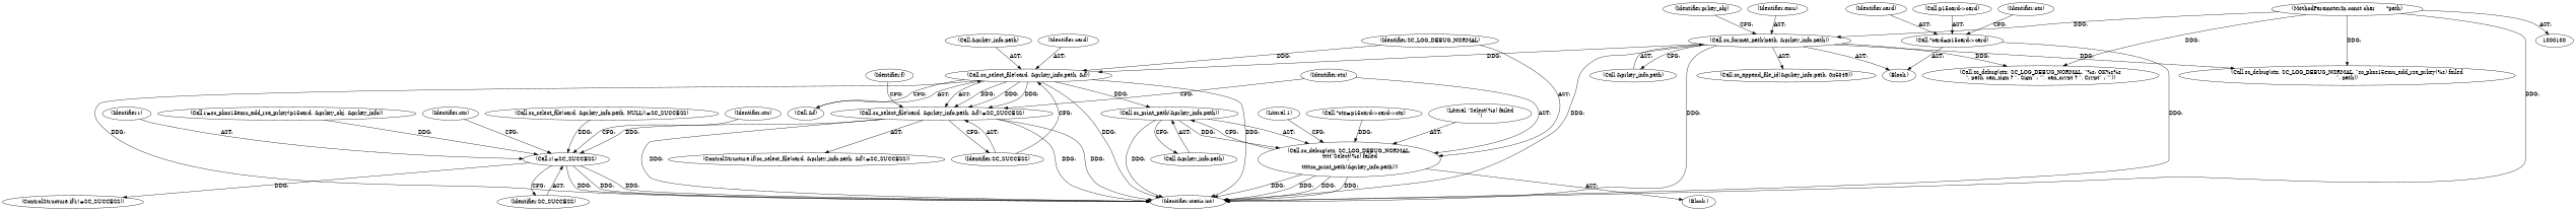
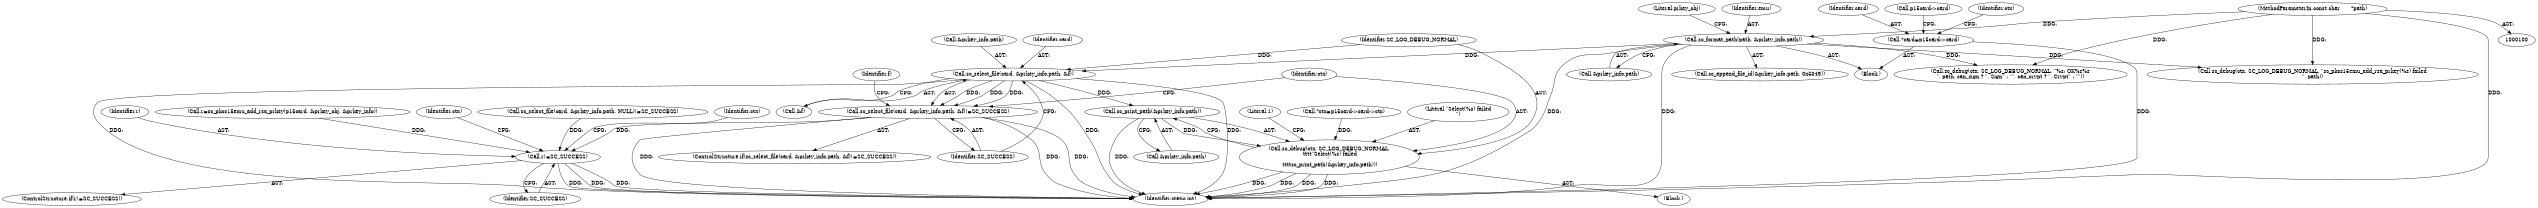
  digraph {
    n1 [label="(Call,sc_select_file(card, &prkey_info.path, &f))"]
    n2 [label="(Call,sc_select_file(card, &prkey_info.path, &f)!=SC_SUCCESS)"]
    n3 [label="(Call,sc_print_path(&prkey_info.path))"]
    n4 [label="(Identifier,static int)"]
    n5 [label="(Call,&f)"]
    n6 [label="(Call,r!=SC_SUCCESS)"]
    n7 [label="(ControlStructure,if(sc_select_file(card, &prkey_info.path, &f)!=SC_SUCCESS))"]
    n8 [label="(Identifier,SC_SUCCESS)"]
    n9 [label="(Call,sc_debug(ctx, SC_LOG_DEBUG_NORMAL,\n \t\t\t\t\"Select(%s) failed\n\",\n \t\t\t\tsc_print_path(&prkey_info.path)))"]
    n10 [label="(Call,&prkey_info.path)"]
    n11 [label="(Call,*card=p15card->card)"]
    n12 [label="(Block,)"]
    n13 [label="(Call,p15card->card)"]
    n14 [label="(Call,sc_format_path(path, &prkey_info.path))"]
    n15 [label="(Call,sc_append_file_id(&prkey_info.path, 0x5349))"]
    n16 [label="(Call,&prkey_info.path)"]
    n17 [label="(Call,sc_debug(ctx, SC_LOG_DEBUG_NORMAL, \"sc_pkcs15emu_add_rsa_prkey(%s) failed\n\", path))"]
    n18 [label="(Call,sc_debug(ctx, SC_LOG_DEBUG_NORMAL, \"%s: OK%s%s\n\", path, can_sign ? \", Sign\" : \"\", can_crypt ? \", Crypt\" : \"\"))"]
    n19 [label="(MethodParameterIn,const char       *path)"]
    1000100
    n21 [label="(ControlStructure,if(r!=SC_SUCCESS))"]
    n22 [label="(Identifier,SC_SUCCESS)"]
    n23 [label="(Block,)"]
    n24 [label="(Call,*ctx=p15card->card->ctx)"]
    n25 [label="(Call,r=sc_pkcs15emu_add_rsa_prkey(p15card, &prkey_obj, &prkey_info))"]
    n26 [label="(Identifier,f)"]
    n27 [label="(Identifier,ctx)"]
-   n28 [label="(Identifier,prkey_obj)"]
+   n28 [label="(Literal,prkey_obj)"]
    n29 [label="(Literal,\"Select(%s) failed\n\")"]
    n30 [label="(Identifier,ctx)"]
    n31 [label="(Call,&prkey_info.path)"]
    n32 [label="(Literal,1)"]
    n33 [label="(Call,sc_select_file(card, &prkey_info.path, NULL)!=SC_SUCCESS)"]
    n34 [label="(Identifier,ctx)"]
    n35 [label="(Identifier,SC_LOG_DEBUG_NORMAL)"]
    n36 [label="(Identifier,card)"]
    n37 [label="(Identifier,ctx)"]
    n38 [label="(Identifier,card)"]
    n39 [label="(Identifier,r)"]
    n40 [label="(Identifier,emu)"]
    n1 -> n2 [label="AST: "]
    n1 -> n2 [label="DDG: "]
    n1 -> n2 [label="DDG: "]
    n1 -> n2 [label="DDG: "]
    n1 -> n3 [label="DDG: "]
    n1 -> n4 [label="DDG: "]
    n1 -> n4 [label="DDG: "]
    n1 -> n4 [label="DDG: "]
    n1 -> n5 [label="CFG: "]
    n2 -> n4 [label="DDG: "]
    n2 -> n4 [label="DDG: "]
    n2 -> n4 [label="DDG: "]
    n2 -> n6 [label="DDG: "]
    n2 -> n7 [label="AST: "]
    n2 -> n8 [label="CFG: "]
    n3 -> n4 [label="DDG: "]
    n3 -> n9 [label="AST: "]
    n3 -> n9 [label="DDG: "]
    n3 -> n10 [label="CFG: "]
    n5 -> n1 [label="AST: "]
    n6 -> n4 [label="DDG: "]
    n6 -> n4 [label="DDG: "]
    n6 -> n4 [label="DDG: "]
-   n6 -> n21 [label="DDG: "]
+   n6 -> n21 [label="AST: "]
    n6 -> n22 [label="CFG: "]
    n8 -> n1 [label="CFG: "]
    n8 -> n2 [label="AST: "]
    n9 -> n3 [label="CFG: "]
    n9 -> n4 [label="DDG: "]
    n9 -> n4 [label="DDG: "]
    n9 -> n4 [label="DDG: "]
    n9 -> n4 [label="DDG: "]
    n9 -> n23 [label="AST: "]
    n10 -> n3 [label="AST: "]
    n11 -> n4 [label="DDG: "]
    n11 -> n12 [label="AST: "]
-   n13 -> n11 [label="AST: "]
+   n13 -> n11 [label="CFG: "]
    n14 -> n1 [label="DDG: "]
    n14 -> n4 [label="DDG: "]
    n14 -> n4 [label="DDG: "]
    n14 -> n12 [label="AST: "]
    n14 -> n15 [label="AST: "]
    n14 -> n16 [label="CFG: "]
    n14 -> n17 [label="DDG: "]
    n14 -> n18 [label="DDG: "]
    n16 -> n14 [label="AST: "]
    n19 -> n4 [label="DDG: "]
    n19 -> n14 [label="DDG: "]
    n19 -> n17 [label="DDG: "]
    n19 -> n18 [label="DDG: "]
    n19 -> 1000100 [label="AST: "]
    n22 -> n6 [label="AST: "]
    n24 -> n9 [label="DDG: "]
    n25 -> n6 [label="DDG: "]
    n26 -> n2 [label="CFG: "]
    n27 -> n2 [label="CFG: "]
    n27 -> n9 [label="AST: "]
    n28 -> n14 [label="CFG: "]
    n29 -> n9 [label="AST: "]
    n30 -> n6 [label="CFG: "]
    n31 -> n1 [label="AST: "]
    n32 -> n9 [label="CFG: "]
    n33 -> n6 [label="DDG: "]
    n34 -> n11 [label="CFG: "]
    n35 -> n1 [label="DDG: "]
    n35 -> n9 [label="AST: "]
    n36 -> n11 [label="AST: "]
    n37 -> n6 [label="CFG: "]
    n38 -> n1 [label="AST: "]
    n39 -> n6 [label="AST: "]
    n40 -> n14 [label="AST: "]
  }
